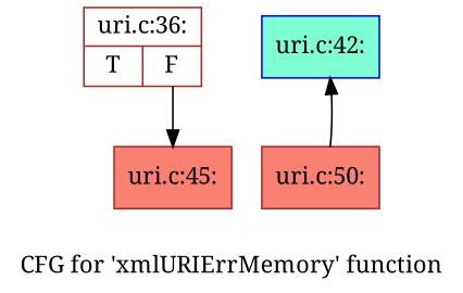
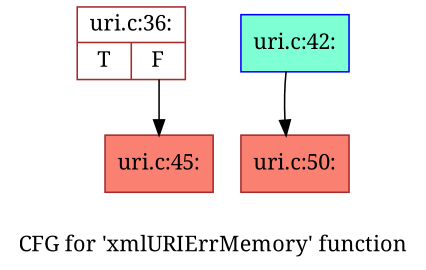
  digraph {
    fontname="Noto Serif"
    label="CFG for 'xmlURIErrMemory' function"
    node [color=brown fillcolor=salmon fontname="Noto Serif" shape=record style=filled]
    edge [fontname="Noto Serif"]
    n1 [fillcolor=white label="{uri.c:36:|{<s0>T|<s1>F}}"]
    n2 [label="{uri.c:45:}"]
    n3 [color=blue fillcolor=aquamarine label="{uri.c:42:}"]
    n4 [label="{uri.c:50:}"]
    n1 -> n2 [tailport=s1]
-   n4 -> n3
+   n3 -> n4
  }
